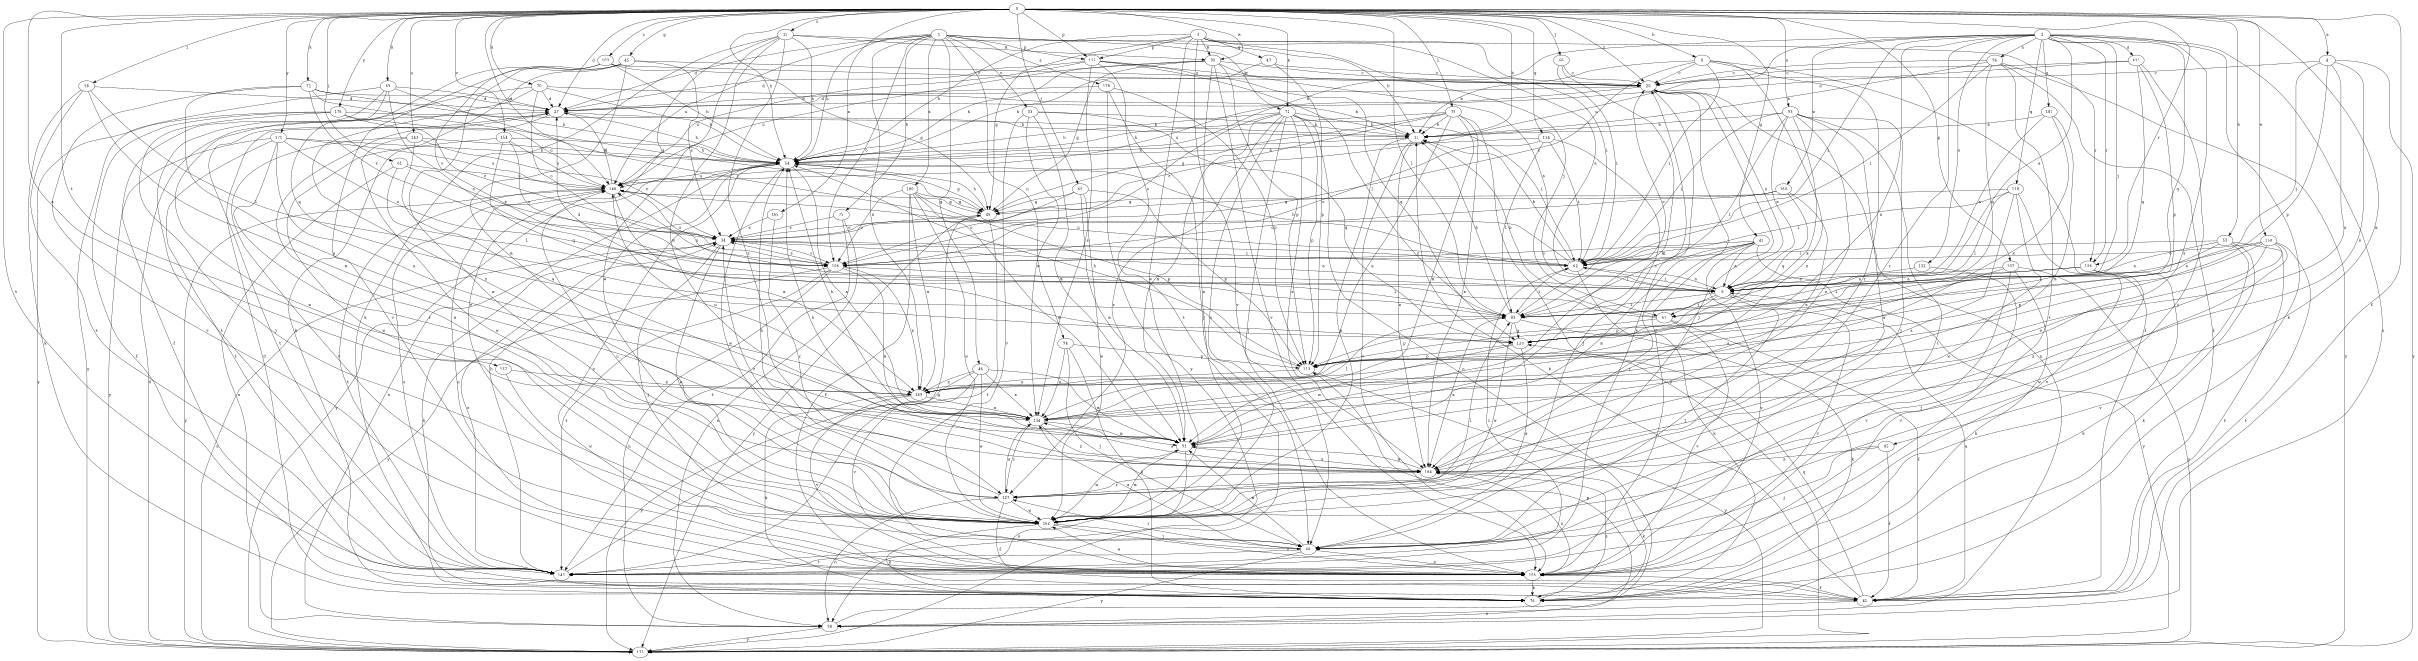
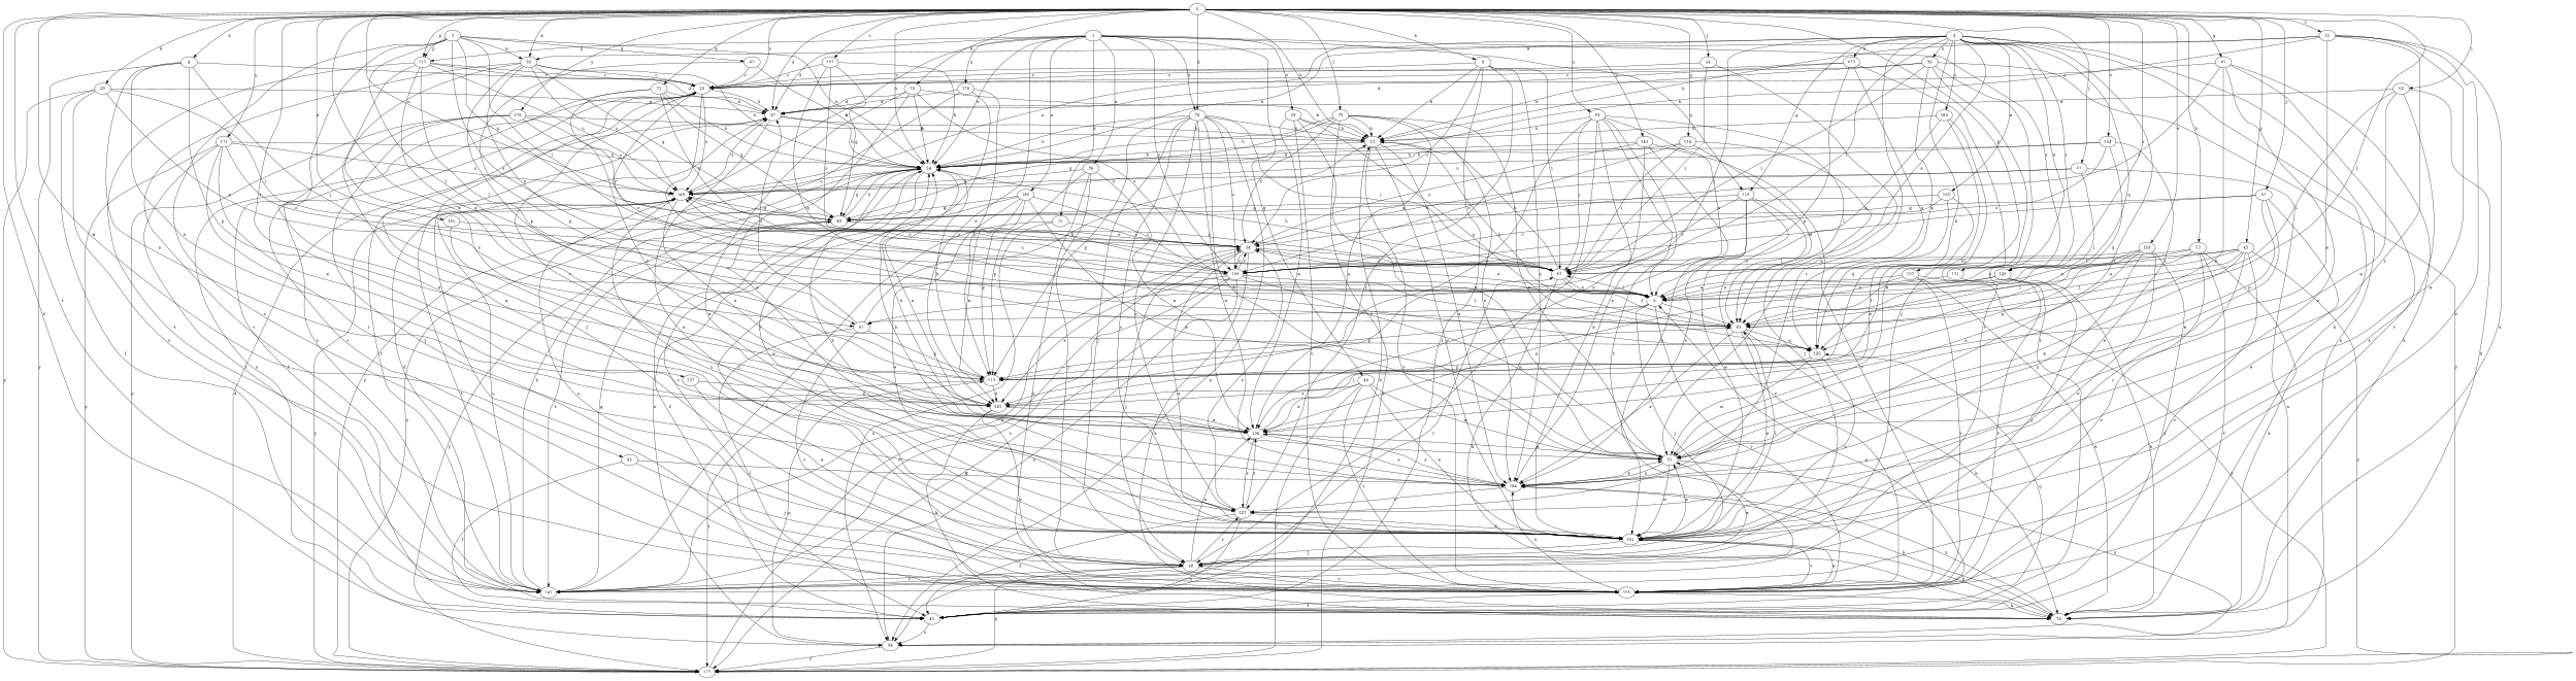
  strict digraph {
    fontname="Courier Prime"
    node [fontname="Courier Prime"]
    edge [fontname="Courier Prime"]
    0
    4
    8
    13
    15
    20
    27
    41
    43
    45
    53
    54
    58
    61
    65
    66
    69
    70
    71
    72
    79
    83
    85
    90
    93
    103
    107
    112
    114
    126
    137
    141
    143
    148
    154
    158
    165
    169
    171
    176
    67
    113
    134
    177
    62
    127
    184
    34
    155
    162
    76
    91
    6
    98
    68
    120
    106
    48
    1
    33
    46
    75
    94
    118
    178
    180
    2
    96
    132
    n70 [label=433]
    160
    183
    3
    47
    0 -> 4 [label=a]
    0 -> 8 [label=b]
    0 -> 13 [label=b]
    0 -> 15 [label=c]
    0 -> 20 [label=c]
    0 -> 27 [label=d]
    0 -> 41 [label=f]
    0 -> 43 [label=g]
    0 -> 45 [label=g]
    0 -> 53 [label=h]
    0 -> 54 [label=h]
    0 -> 58 [label=i]
    0 -> 61 [label=i]
    0 -> 65 [label=j]
    0 -> 66 [label=j]
    0 -> 69 [label=k]
    0 -> 70 [label=k]
    0 -> 71 [label=k]
    0 -> 72 [label=k]
    0 -> 79 [label=l]
    0 -> 83 [label=l]
    0 -> 85 [label=m]
    0 -> 90 [label=m]
    0 -> 93 [label=n]
    0 -> 103 [label=o]
    0 -> 107 [label=p]
    0 -> 112 [label=p]
    0 -> 114 [label=q]
    0 -> 126 [label=r]
    0 -> 137 [label=t]
    0 -> 141 [label=t]
    0 -> 143 [label=u]
    0 -> 148 [label=u]
    0 -> 154 [label=v]
    0 -> 158 [label=w]
    0 -> 165 [label=x]
    0 -> 169 [label=x]
    0 -> 171 [label=y]
    0 -> 176 [label=y]
    4 -> 20 [label=c]
    4 -> 169 [label=x]
    4 -> 67 [label=j]
    4 -> 113 [label=p]
    4 -> 134 [label=s]
    4 -> 177 [label=y]
    8 -> 13 [label=b]
    8 -> 20 [label=c]
    8 -> 41 [label=f]
    8 -> 62 [label=i]
    8 -> 127 [label=r]
    8 -> 184 [label=z]
    8 -> 34 [label=e]
    13 -> 54 [label=h]
    13 -> 184 [label=z]
    13 -> 155 [label=v]
    13 -> 162 [label=w]
    15 -> 13 [label=b]
    15 -> 54 [label=h]
    15 -> 90 [label=m]
    15 -> 184 [label=z]
    15 -> 155 [label=v]
    15 -> 162 [label=w]
    15 -> 76 [label=k]
    15 -> 91 [label=m]
    20 -> 27 [label=d]
    20 -> 141 [label=t]
    20 -> 148 [label=u]
    20 -> 6 [label=a]
    20 -> 98 [label=n]
    20 -> 68 [label=j]
    27 -> 13 [label=b]
    27 -> 54 [label=h]
    27 -> 141 [label=t]
    27 -> 162 [label=w]
    41 -> 13 [label=b]
    41 -> 6 [label=a]
    41 -> 98 [label=n]
    41 -> 120 [label=q]
    43 -> 83 [label=l]
    43 -> 177 [label=y]
    43 -> 62 [label=i]
    43 -> 127 [label=r]
    43 -> 155 [label=v]
    43 -> 91 [label=m]
    43 -> 6 [label=a]
    43 -> 106 [label=o]
    45 -> 20 [label=c]
    45 -> 34 [label=e]
    45 -> 155 [label=v]
    45 -> 162 [label=w]
    45 -> 76 [label=k]
    45 -> 91 [label=m]
    53 -> 41 [label=f]
    53 -> 83 [label=l]
    53 -> 62 [label=i]
    53 -> 155 [label=v]
    53 -> 76 [label=k]
    53 -> 6 [label=a]
    54 -> 148 [label=u]
    54 -> 134 [label=s]
    54 -> 177 [label=y]
    54 -> 155 [label=v]
    54 -> 162 [label=w]
    54 -> 98 [label=n]
    54 -> 48 [label=g]
    58 -> 27 [label=d]
    58 -> 83 [label=l]
    58 -> 141 [label=t]
    58 -> 76 [label=k]
    58 -> 91 [label=m]
    61 -> 83 [label=l]
    61 -> 148 [label=u]
    61 -> 34 [label=e]
    61 -> 98 [label=n]
    65 -> 113 [label=p]
    65 -> 162 [label=w]
    65 -> 91 [label=m]
    65 -> 106 [label=o]
    65 -> 48 [label=g]
    66 -> 20 [label=c]
    66 -> 62 [label=i]
    66 -> 91 [label=m]
    69 -> 27 [label=d]
    69 -> 41 [label=f]
    69 -> 141 [label=t]
    69 -> 177 [label=y]
    69 -> 62 [label=i]
    69 -> 6 [label=a]
    70 -> 13 [label=b]
    70 -> 27 [label=d]
    70 -> 54 [label=h]
    70 -> 184 [label=z]
    70 -> 162 [label=w]
    70 -> 106 [label=o]
    71 -> 27 [label=d]
    71 -> 54 [label=h]
    71 -> 134 [label=s]
    71 -> 34 [label=e]
    71 -> 155 [label=v]
    71 -> 48 [label=g]
    72 -> 13 [label=b]
    72 -> 54 [label=h]
    72 -> 113 [label=p]
    72 -> 62 [label=i]
    72 -> 127 [label=r]
    72 -> 184 [label=z]
    72 -> 162 [label=c]
    72 -> 91 [label=m]
    72 -> 98 [label=n]
    72 -> 68 [label=j]
    72 -> 106 [label=o]
    79 -> 13 [label=b]
    79 -> 54 [label=h]
    79 -> 134 [label=s]
    79 -> 177 [label=y]
    79 -> 184 [label=z]
    79 -> 34 [label=e]
    79 -> 91 [label=m]
    79 -> 48 [label=g]
    83 -> 13 [label=b]
    83 -> 20 [label=c]
    83 -> 184 [label=z]
    83 -> 162 [label=w]
    83 -> 76 [label=k]
    83 -> 120 [label=q]
    85 -> 41 [label=f]
    85 -> 184 [label=z]
    85 -> 68 [label=j]
    90 -> 20 [label=c]
    90 -> 54 [label=h]
    90 -> 148 [label=u]
    90 -> 113 [label=p]
    90 -> 155 [label=v]
    90 -> 162 [label=w]
    90 -> 6 [label=a]
    90 -> 48 [label=g]
    93 -> 13 [label=b]
    93 -> 83 [label=l]
    93 -> 141 [label=t]
    93 -> 169 [label=x]
    93 -> 62 [label=i]
    93 -> 184 [label=z]
    93 -> 162 [label=w]
    93 -> 6 [label=a]
    93 -> 68 [label=j]
    103 -> 20 [label=c]
    103 -> 54 [label=h]
    103 -> 120 [label=q]
    103 -> 106 [label=o]
    103 -> 48 [label=g]
    107 -> 134 [label=s]
    107 -> 177 [label=y]
    107 -> 155 [label=v]
    107 -> 76 [label=k]
    107 -> 6 [label=a]
    112 -> 20 [label=c]
    112 -> 27 [label=d]
    112 -> 83 [label=l]
    112 -> 141 [label=t]
    112 -> 148 [label=u]
    112 -> 134 [label=s]
    112 -> 120 [label=q]
    114 -> 54 [label=h]
    114 -> 83 [label=l]
    114 -> 62 [label=i]
    114 -> 68 [label=j]
    114 -> 106 [label=o]
    126 -> 83 [label=l]
    126 -> 76 [label=k]
    126 -> 6 [label=a]
    126 -> 68 [label=j]
    137 -> 169 [label=x]
    137 -> 162 [label=w]
    141 -> 54 [label=h]
    141 -> 148 [label=u]
    141 -> 62 [label=i]
    141 -> 34 [label=e]
    141 -> 48 [label=g]
    143 -> 54 [label=h]
    143 -> 134 [label=s]
    143 -> 34 [label=e]
    143 -> 155 [label=v]
    143 -> 162 [label=w]
    148 -> 27 [label=d]
    148 -> 141 [label=t]
    148 -> 169 [label=x]
    148 -> 177 [label=y]
    148 -> 48 [label=g]
    154 -> 54 [label=h]
    154 -> 148 [label=u]
    154 -> 162 [label=w]
    154 -> 120 [label=q]
    154 -> 106 [label=o]
    158 -> 41 [label=f]
    158 -> 113 [label=p]
    158 -> 134 [label=s]
    158 -> 184 [label=z]
    158 -> 162 [label=w]
    158 -> 6 [label=a]
    158 -> 106 [label=o]
    165 -> 127 [label=r]
    165 -> 34 [label=e]
    169 -> 134 [label=s]
    169 -> 155 [label=v]
    169 -> 76 [label=k]
    171 -> 54 [label=h]
    171 -> 141 [label=t]
    171 -> 148 [label=u]
    171 -> 169 [label=x]
    171 -> 177 [label=y]
    171 -> 127 [label=r]
    171 -> 106 [label=o]
    176 -> 13 [label=b]
    176 -> 41 [label=f]
    176 -> 148 [label=u]
    176 -> 177 [label=y]
    176 -> 34 [label=e]
    176 -> 68 [label=j]
    67 -> 13 [label=b]
    67 -> 27 [label=d]
    67 -> 41 [label=f]
    67 -> 113 [label=p]
    67 -> 155 [label=v]
    113 -> 54 [label=h]
    113 -> 169 [label=x]
    113 -> 177 [label=y]
    134 -> 54 [label=h]
    134 -> 83 [label=l]
-   134 -> 148 [label=u]
+   94 -> 148 [label=u]
    134 -> 127 [label=r]
    134 -> 184 [label=z]
    134 -> 91 [label=m]
    177 -> 27 [label=d]
    177 -> 34 [label=e]
    62 -> 13 [label=b]
    62 -> 54 [label=h]
    62 -> 83 [label=l]
    62 -> 148 [label=u]
    62 -> 34 [label=e]
    62 -> 76 [label=k]
    62 -> 6 [label=a]
    127 -> 41 [label=f]
    127 -> 54 [label=h]
    127 -> 134 [label=s]
    127 -> 34 [label=e]
    127 -> 162 [label=w]
    127 -> 98 [label=n]
    184 -> 54 [label=h]
    184 -> 134 [label=s]
    184 -> 127 [label=r]
    184 -> 76 [label=k]
    184 -> 91 [label=m]
    34 -> 62 [label=i]
    34 -> 162 [label=w]
    34 -> 76 [label=k]
    34 -> 6 [label=a]
    34 -> 68 [label=j]
    34 -> 106 [label=o]
    155 -> 20 [label=c]
    155 -> 41 [label=f]
    155 -> 148 [label=u]
    155 -> 184 [label=z]
    155 -> 162 [label=w]
    155 -> 76 [label=k]
    162 -> 83 [label=l]
    162 -> 148 [label=u]
    162 -> 155 [label=v]
    162 -> 76 [label=k]
    162 -> 91 [label=m]
    162 -> 68 [label=j]
    76 -> 27 [label=d]
    76 -> 184 [label=z]
    91 -> 20 [label=c]
    91 -> 184 [label=z]
    91 -> 162 [label=w]
    91 -> 98 [label=n]
    6 -> 83 [label=l]
    6 -> 148 [label=u]
    6 -> 67 [label=j]
    6 -> 113 [label=p]
    6 -> 62 [label=i]
    6 -> 155 [label=v]
    6 -> 68 [label=j]
    98 -> 113 [label=p]
    98 -> 177 [label=y]
    68 -> 141 [label=t]
    68 -> 134 [label=s]
    68 -> 177 [label=y]
    68 -> 127 [label=r]
    68 -> 155 [label=v]
    68 -> 91 [label=m]
    120 -> 113 [label=p]
    120 -> 162 [label=w]
    120 -> 91 [label=m]
    106 -> 83 [label=l]
    106 -> 141 [label=t]
    106 -> 148 [label=u]
    106 -> 169 [label=x]
    106 -> 177 [label=y]
    106 -> 34 [label=e]
    106 -> 91 [label=m]
    106 -> 98 [label=n]
    48 -> 54 [label=h]
    48 -> 141 [label=t]
    48 -> 177 [label=y]
    48 -> 34 [label=e]
    1 -> 27 [label=d]
    1 -> 54 [label=h]
    1 -> 72 [label=k]
    1 -> 112 [label=p]
    1 -> 126 [label=r]
    1 -> 148 [label=u]
    1 -> 169 [label=x]
    1 -> 106 [label=o]
    1 -> 33 [label=e]
    1 -> 46 [label=g]
    1 -> 75 [label=k]
    1 -> 94 [label=n]
+   1 -> 118 [label=q]
    1 -> 178 [label=z]
    1 -> 180 [label=z]
    33 -> 13 [label=b]
    33 -> 134 [label=w]
    33 -> 155 [label=v]
    33 -> 91 [label=m]
    33 -> 120 [label=q]
    46 -> 169 [label=x]
    46 -> 134 [label=s]
    46 -> 177 [label=y]
    46 -> 155 [label=v]
    46 -> 162 [label=w]
    46 -> 91 [label=m]
    75 -> 141 [label=t]
    75 -> 34 [label=e]
    75 -> 98 [label=n]
    94 -> 113 [label=p]
    94 -> 134 [label=s]
    94 -> 76 [label=k]
    94 -> 68 [label=j]
    118 -> 83 [label=l]
    118 -> 62 [label=i]
    118 -> 184 [label=z]
    118 -> 155 [label=v]
    118 -> 162 [label=w]
    118 -> 48 [label=g]
    178 -> 27 [label=d]
    178 -> 113 [label=p]
    178 -> 177 [label=y]
    178 -> 68 [label=j]
    180 -> 41 [label=f]
    180 -> 169 [label=x]
    180 -> 113 [label=p]
    180 -> 162 [label=w]
    180 -> 91 [label=m]
    180 -> 106 [label=o]
    180 -> 48 [label=g]
    2 -> 54 [label=h]
    2 -> 126 [label=r]
    2 -> 148 [label=u]
    2 -> 169 [label=x]
    2 -> 67 [label=j]
    2 -> 62 [label=i]
    2 -> 127 [label=r]
    2 -> 184 [label=z]
    2 -> 76 [label=k]
    2 -> 6 [label=a]
    2 -> 98 [label=n]
    2 -> 120 [label=q]
    2 -> 118 [label=q]
    2 -> 96 [label=n]
    2 -> 132 [label=s]
    2 -> n70 [label=s]
    2 -> 160 [label=w]
    2 -> 183 [label=z]
    96 -> 13 [label=b]
    96 -> 20 [label=c]
    96 -> 41 [label=f]
    96 -> 141 [label=t]
    96 -> 177 [label=y]
    96 -> 62 [label=i]
    96 -> 120 [label=q]
    132 -> 155 [label=v]
    132 -> 6 [label=a]
    n70 -> 20 [label=c]
    n70 -> 27 [label=d]
    n70 -> 113 [label=p]
    n70 -> 68 [label=j]
    n70 -> 120 [label=q]
    160 -> 134 [label=s]
    160 -> 120 [label=q]
    160 -> 106 [label=o]
    160 -> 48 [label=g]
    183 -> 13 [label=b]
    183 -> 169 [label=x]
    183 -> 91 [label=m]
    183 -> 6 [label=a]
    3 -> 54 [label=h]
    3 -> 90 [label=m]
    3 -> 112 [label=p]
    3 -> 67 [label=j]
    3 -> 62 [label=i]
    3 -> 155 [label=v]
    3 -> 162 [label=w]
    3 -> 6 [label=a]
    3 -> 48 [label=g]
    3 -> 47 [label=g]
    47 -> 20 [label=c]
    47 -> 54 [label=h]
    47 -> 113 [label=p]
  }
